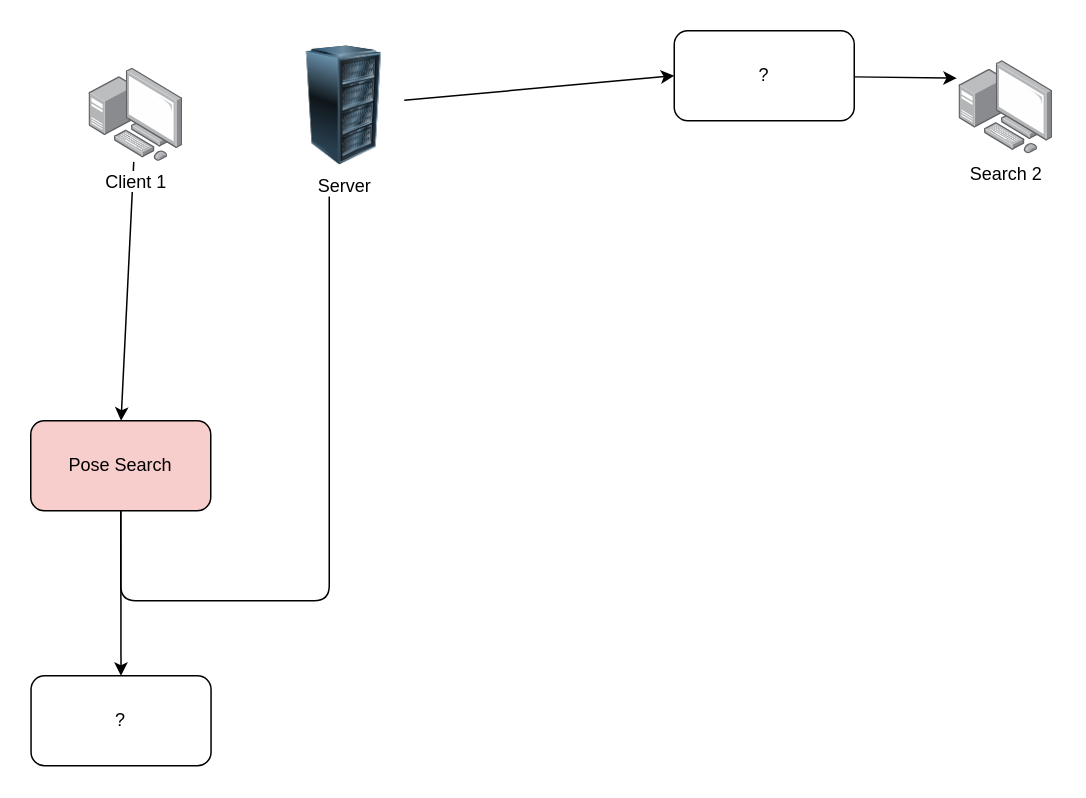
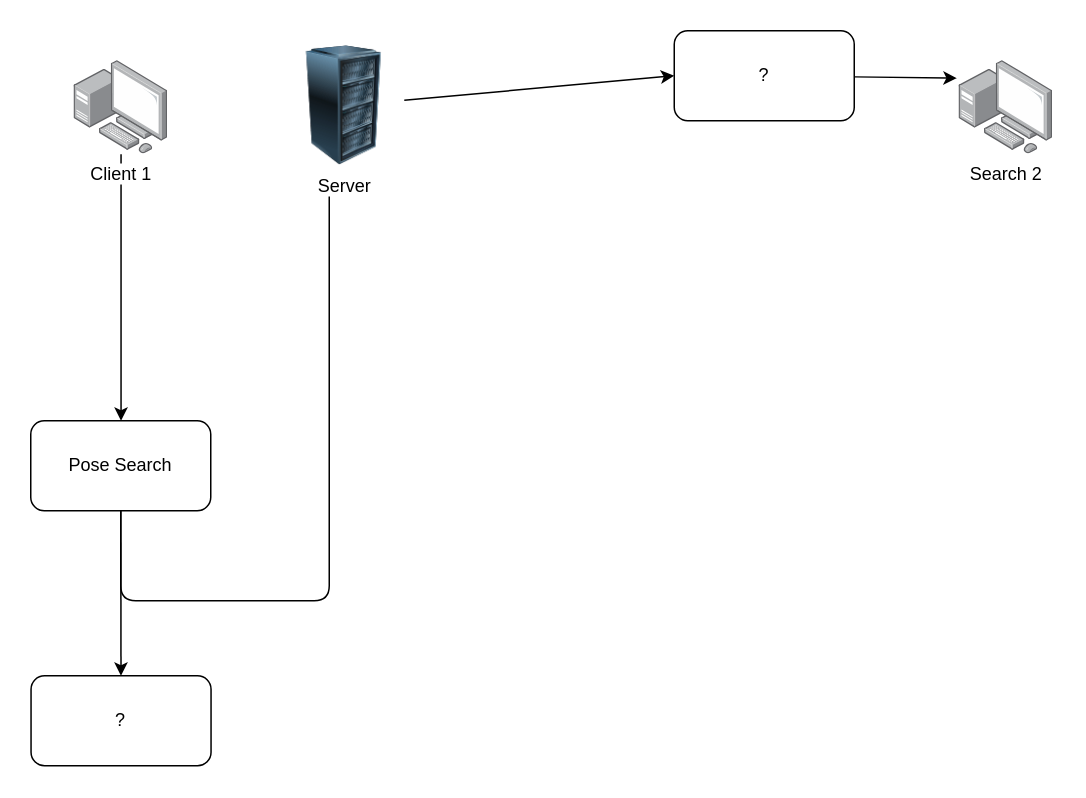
  <mxCell id="0" />
  <mxCell id="1" parent="0" />
  <mxCell id="2" style="edgeStyle=none;html=1;" parent="1" source="3" edge="1"><mxGeometry relative="1" as="geometry"><mxPoint x="80.2" y="280" as="targetPoint" /></mxGeometry></mxCell>
- <mxCell id="3" value="Client 1" style="points=[];aspect=fixed;html=1;align=center;shadow=0;dashed=0;image;image=img/lib/allied_telesis/computer_and_terminals/Personal_Computer_with_Server.svg;" parent="1" vertex="1"><mxGeometry x="59" y="45" width="62.4" height="62.4" as="geometry" /></mxCell>
+ <mxCell id="3" value="Client 1" style="points=[];aspect=fixed;html=1;align=center;shadow=0;dashed=0;image;image=img/lib/allied_telesis/computer_and_terminals/Personal_Computer_with_Server.svg;" parent="1" vertex="1"><mxGeometry x="49" y="40" width="62.4" height="62.4" as="geometry" /></mxCell>
  <mxCell id="4" value="Search 2" style="points=[];aspect=fixed;html=1;align=center;shadow=0;dashed=0;image;image=img/lib/allied_telesis/computer_and_terminals/Personal_Computer_with_Server.svg;" parent="1" vertex="1"><mxGeometry x="639" y="40" width="62.4" height="62.4" as="geometry" /></mxCell>
  <mxCell id="5" style="edgeStyle=none;html=1;" parent="1" source="7" target="8" edge="1"><mxGeometry relative="1" as="geometry" /></mxCell>
  <mxCell id="6" style="edgeStyle=none;html=1;" parent="1" source="7" edge="1"><mxGeometry relative="1" as="geometry"><mxPoint x="219" y="120" as="targetPoint" /><Array as="points"><mxPoint x="80" y="400" /><mxPoint x="219" y="400" /></Array></mxGeometry></mxCell>
- <mxCell id="7" value="Pose Search" style="rounded=1;whiteSpace=wrap;html=1;fillColor=#f8cecc;" parent="1" vertex="1"><mxGeometry x="20" y="280" width="120" height="60" as="geometry" /></mxCell>
+ <mxCell id="7" value="Pose Search" style="rounded=1;whiteSpace=wrap;html=1;" parent="1" vertex="1"><mxGeometry x="20" y="280" width="120" height="60" as="geometry" /></mxCell>
  <mxCell id="8" value="?" style="rounded=1;whiteSpace=wrap;html=1;" parent="1" vertex="1"><mxGeometry x="20.2" y="450" width="120" height="60" as="geometry" /></mxCell>
  <mxCell id="9" style="edgeStyle=none;html=1;" parent="1" source="10" edge="1"><mxGeometry relative="1" as="geometry"><mxPoint x="449" y="50" as="targetPoint" /></mxGeometry></mxCell>
  <mxCell id="10" value="Server" style="image;html=1;image=img/lib/clip_art/computers/Server_Rack_128x128.png" parent="1" vertex="1"><mxGeometry x="189" y="30" width="80" height="80" as="geometry" /></mxCell>
  <mxCell id="11" style="edgeStyle=none;html=1;entryX=-0.026;entryY=0.186;entryDx=0;entryDy=0;entryPerimeter=0;" parent="1" source="12" target="4" edge="1"><mxGeometry relative="1" as="geometry" /></mxCell>
  <mxCell id="12" value="?" style="rounded=1;whiteSpace=wrap;html=1;" parent="1" vertex="1"><mxGeometry x="449" y="20" width="120" height="60" as="geometry" /></mxCell>
